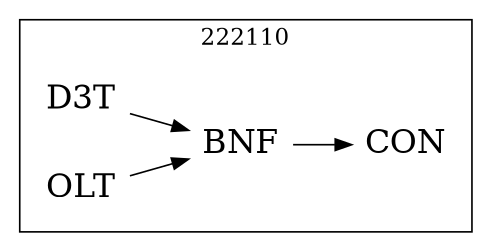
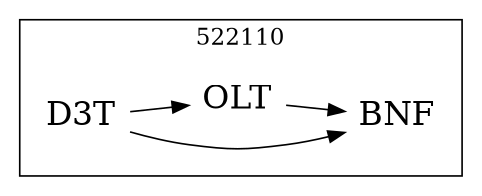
  strict digraph {
    rankdir=LR
    node [fontsize=20 shape=plaintext]
-   n1 [label=CON]
    n2 [label=BNF]
    n3 [label=D3T]
    n4 [label=OLT]
    subgraph cluster_1 {
-     label=222110
+     label=522110
      labeldoc=t
-     n1
      n2
      n3
      n4
    }
-   n2 -> n1
    n3 -> n2
+   n3 -> n4
    n4 -> n2
  }
